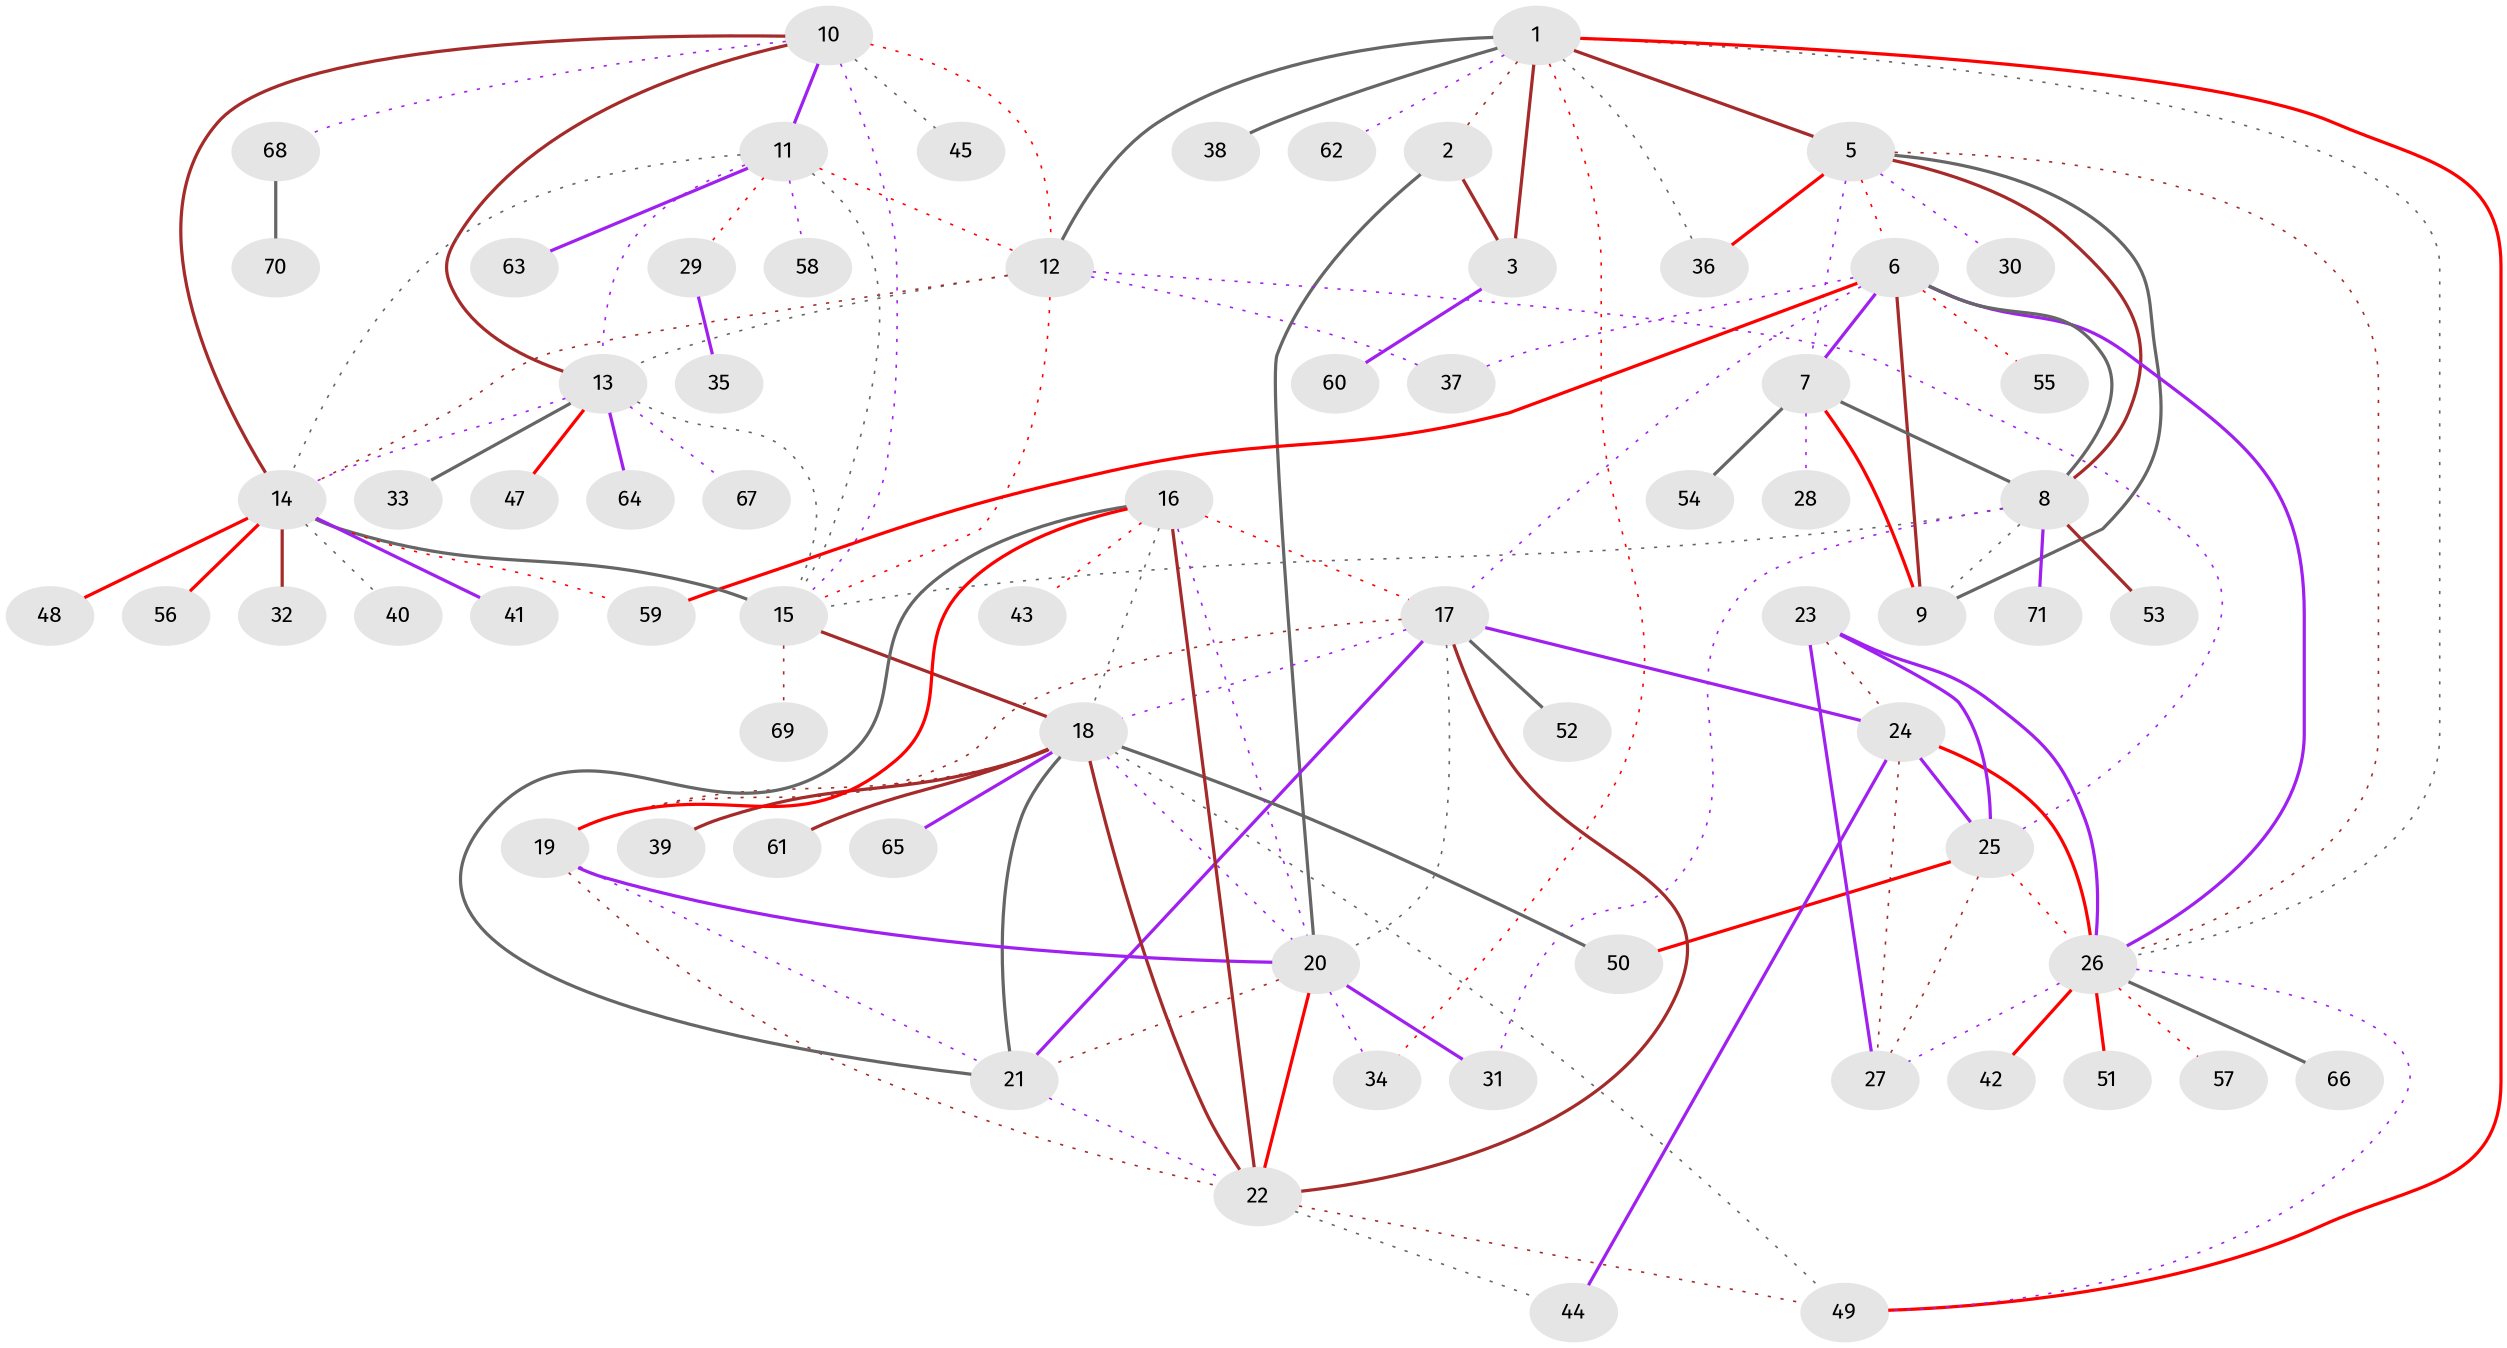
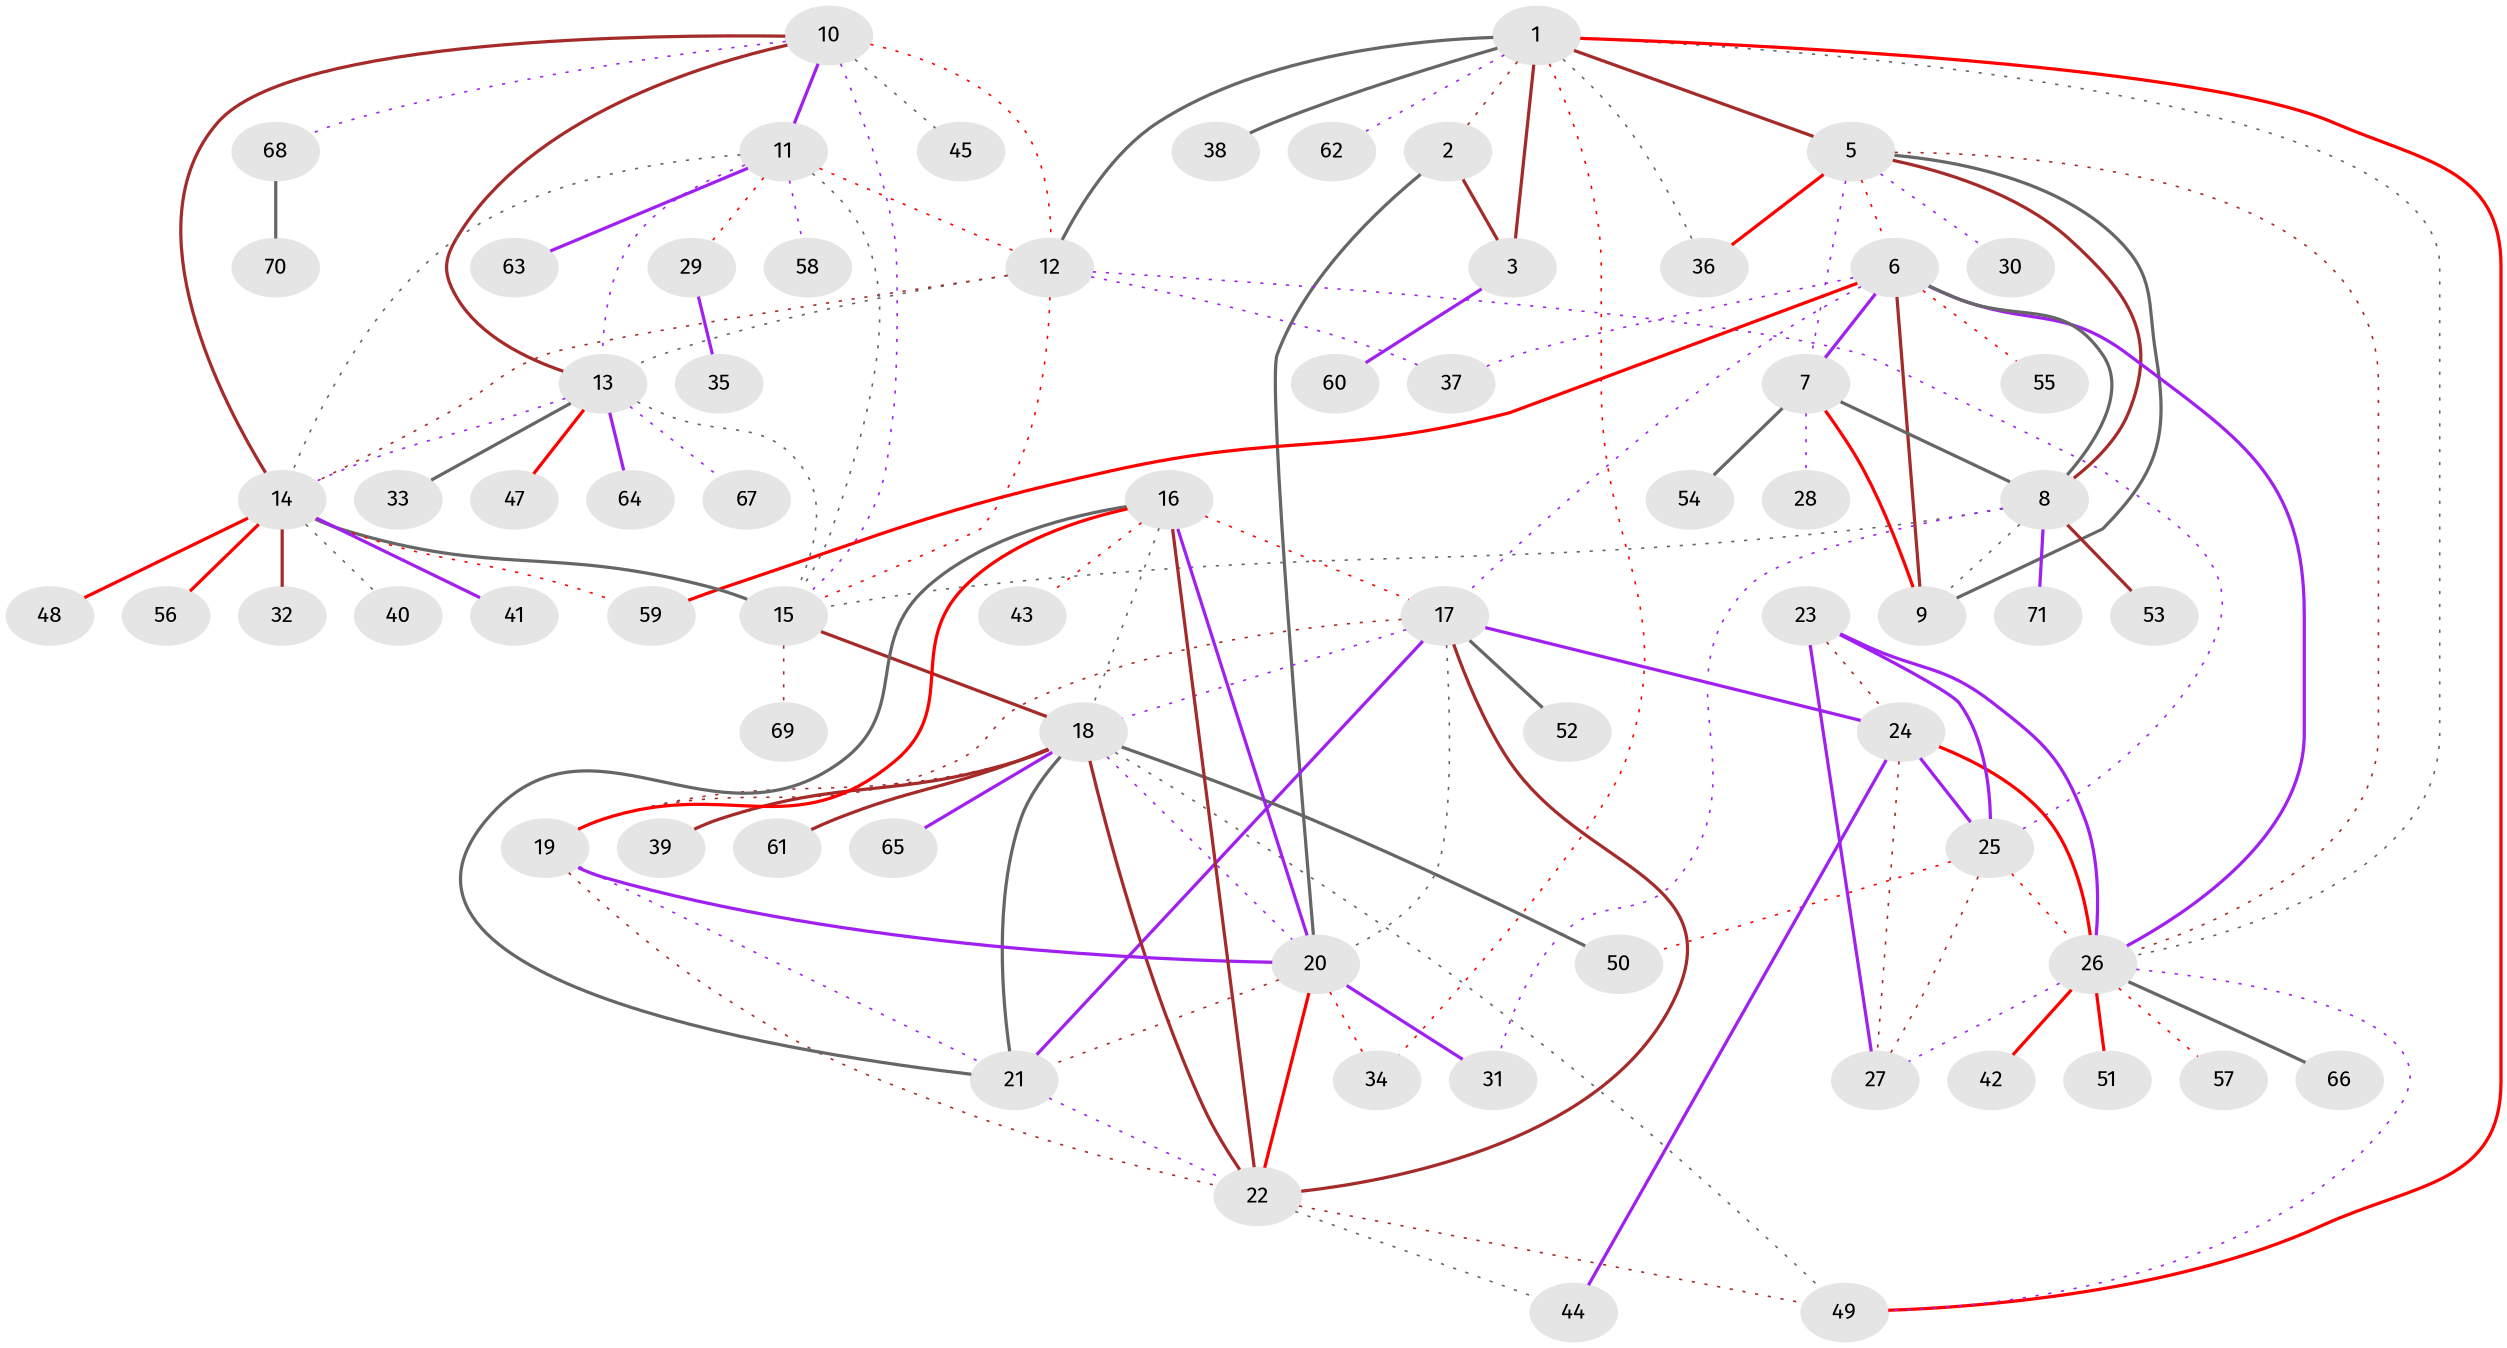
  graph {
    fontname="Fira Sans"
    node [color=gray90 fontname="Fira Sans" style=filled]
    edge [color=purple fontname="Fira Sans" style=dotted weight=1.0]
    1
    2
    3
    5
    12
    26
    34
    36
    38
    49
    62
    20
    60
    6
    7
    8
    9
    30
    37
    15
    13
    14
    25
    27
    42
    51
    57
    66
    31
    21
    22
    17
    55
    59
    28
    54
    53
    71
    18
    19
    24
    52
    69
    10
    11
    45
    68
    29
    58
    63
    33
    47
    64
    67
    32
    40
    41
    48
    56
    70
    35
    50
    39
    61
    65
    16
    43
    44
    23
    1 -- 2 [color=brown weight=4.0]
    1 -- 3 [color=brown style=bold weight=4.0]
    1 -- 5 [color=brown style=bold]
    1 -- 12 [color=gray40 style=bold]
    1 -- 26 [color=gray40]
    1 -- 34 [color=red]
    1 -- 36 [color=gray40]
    1 -- 38 [color=gray40 style=bold]
    1 -- 49 [color=red style=bold]
    1 -- 62
    2 -- 3 [color=brown style=bold]
    2 -- 20 [color=gray40 style=bold]
    3 -- 60 [style=bold]
    5 -- 26 [color=brown]
    5 -- 36 [color=red style=bold]
    5 -- 6 [color=red]
    5 -- 7 [weight=3.0]
    5 -- 8 [color=brown style=bold]
    5 -- 9 [color=gray40 style=bold]
    5 -- 30
    12 -- 37
    12 -- 15 [color=red weight=2.0]
    12 -- 13 [color=gray40 weight=2.0]
    12 -- 14 [color=brown weight=2.0]
    12 -- 25
    26 -- 49
    26 -- 27 [weight=3.0]
    26 -- 42 [color=red style=bold]
    26 -- 51 [color=red style=bold]
    26 -- 57 [color=red]
    26 -- 66 [color=gray40 style=bold]
-   20 -- 34
+   20 -- 34 [color=red]
    20 -- 31 [style=bold]
    20 -- 21 [color=brown]
    20 -- 22 [color=red style=bold]
    6 -- 26 [style=bold]
    6 -- 7 [style=bold weight=3.0]
    6 -- 8 [color=gray40 style=bold]
    6 -- 9 [color=brown style=bold]
    6 -- 37
    6 -- 17
    6 -- 55 [color=red]
    6 -- 59 [color=red style=bold]
    7 -- 8 [color=gray40 style=bold weight=3.0]
    7 -- 9 [color=red style=bold weight=3.0]
    7 -- 28 [weight=3.0]
    7 -- 54 [color=gray40 style=bold weight=3.0]
    8 -- 9 [color=gray40]
    8 -- 15 [color=gray40]
    8 -- 31
    8 -- 53 [color=brown style=bold]
    8 -- 71 [style=bold]
    15 -- 18 [color=brown style=bold]
    15 -- 69 [color=brown]
    13 -- 15 [color=gray40]
    13 -- 14
    13 -- 33 [color=gray40 style=bold]
    13 -- 47 [color=red style=bold]
    13 -- 64 [style=bold]
    13 -- 67
    14 -- 15 [color=gray40 style=bold]
    14 -- 59 [color=red]
    14 -- 32 [color=brown style=bold]
    14 -- 40 [color=gray40]
    14 -- 41 [style=bold]
    14 -- 48 [color=red style=bold]
    14 -- 56 [color=red style=bold]
    25 -- 26 [color=red weight=3.0]
    25 -- 27 [color=brown]
-   25 -- 50 [color=red style=bold]
+   25 -- 50 [color=red]
    21 -- 22
    22 -- 49 [color=brown]
    22 -- 44 [color=gray40]
    17 -- 20 [color=gray40]
    17 -- 21 [style=bold]
    17 -- 22 [color=brown style=bold]
    17 -- 18
    17 -- 19 [color=brown]
    17 -- 24 [style=bold]
    17 -- 52 [color=gray40 style=bold]
    18 -- 49 [color=gray40]
    18 -- 20
    18 -- 21 [color=gray40 style=bold]
    18 -- 22 [color=brown style=bold]
    18 -- 19 [color=brown]
    18 -- 50 [color=gray40 style=bold]
    18 -- 39 [color=brown style=bold]
    18 -- 61 [color=brown style=bold]
    18 -- 65 [style=bold]
    19 -- 20 [style=bold weight=3.0]
    19 -- 21
    19 -- 22 [color=brown]
    24 -- 26 [color=red style=bold weight=3.0]
    24 -- 25 [style=bold]
    24 -- 27 [color=brown]
    24 -- 44 [style=bold]
    10 -- 12 [color=red weight=2.0]
    10 -- 15
    10 -- 13 [color=brown style=bold]
    10 -- 14 [color=brown style=bold]
    10 -- 11 [style=bold]
    10 -- 45 [color=gray40]
    10 -- 68
    11 -- 12 [color=red weight=2.0]
    11 -- 15 [color=gray40]
    11 -- 13
    11 -- 14 [color=gray40]
    11 -- 29 [color=red]
    11 -- 58
    11 -- 63 [style=bold]
    68 -- 70 [color=gray40 style=bold]
    29 -- 35 [style=bold]
-   16 -- 20
+   16 -- 20 [style=bold]
    16 -- 21 [color=gray40 style=bold]
    16 -- 22 [color=brown style=bold]
    16 -- 17 [color=red]
    16 -- 18 [color=gray40]
    16 -- 19 [color=red style=bold]
    16 -- 43 [color=red weight=3.0]
    23 -- 26 [style=bold weight=3.0]
    23 -- 25 [style=bold]
    23 -- 27 [style=bold]
    23 -- 24 [color=brown]
  }
